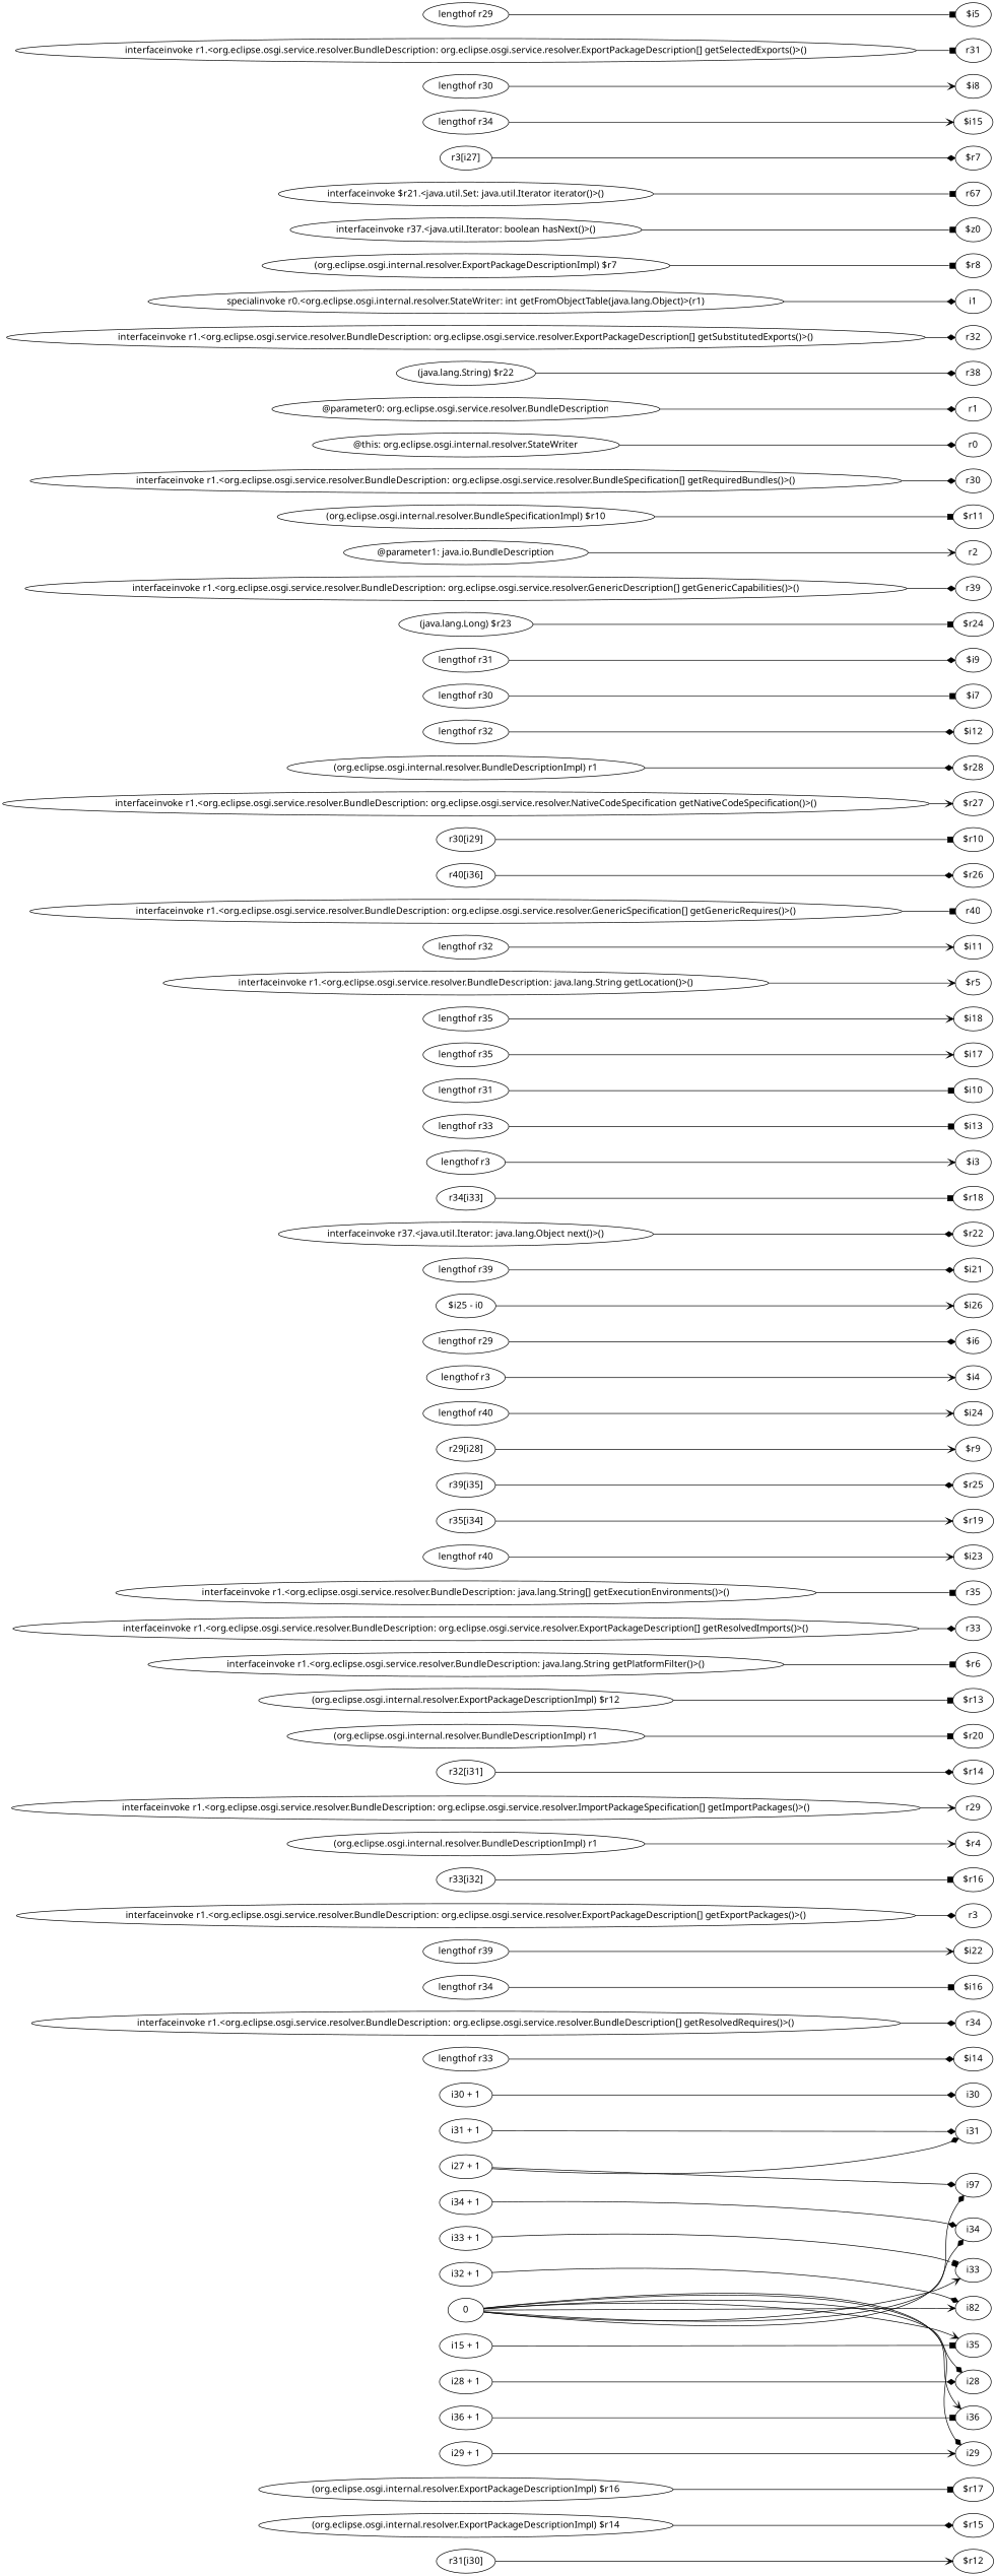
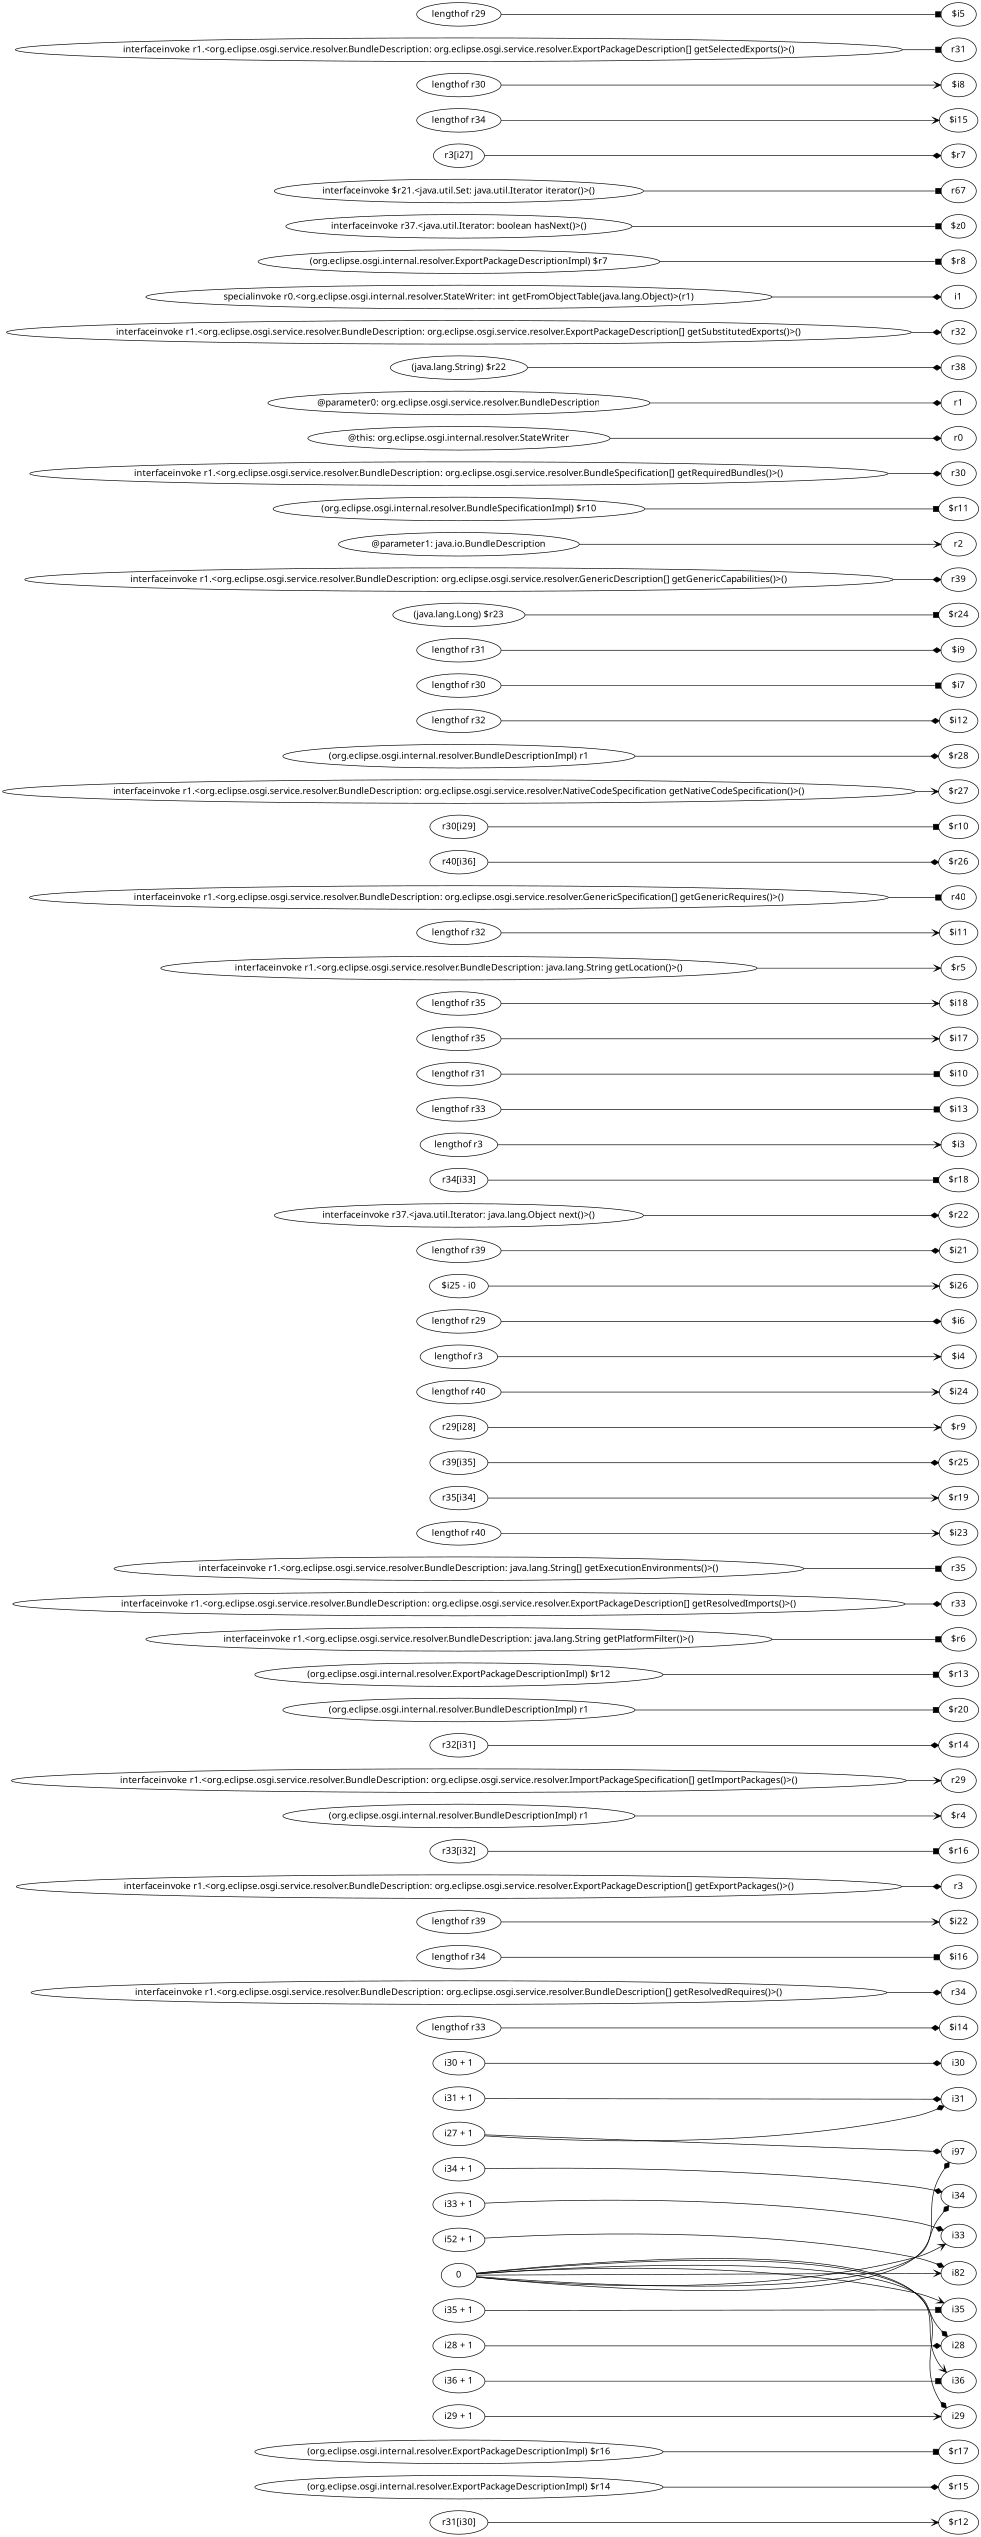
  digraph {
    fontname="Noto Sans"
    rankdir=LR
    node [fontname="Noto Sans"]
    edge [arrowhead=diamond fontname="Noto Sans"]
    n1 [label="r31[i30]"]
    n2 [label="$r12"]
    n3 [label="(org.eclipse.osgi.internal.resolver.ExportPackageDescriptionImpl) $r14"]
    n4 [label="$r15"]
    n5 [label="(org.eclipse.osgi.internal.resolver.ExportPackageDescriptionImpl) $r16"]
    n6 [label="$r17"]
    n7 [label=0]
    n8 [label=i34]
    n9 [label=i33]
    n10 [label=i82]
    n11 [label=i97]
    n12 [label=i35]
    n13 [label=i28]
    n14 [label=i36]
    n15 [label=i29]
    n16 [label=i30]
    n17 [label=i31]
    n18 [label="lengthof r33"]
    n19 [label="$i14"]
    n20 [label="interfaceinvoke r1.<org.eclipse.osgi.service.resolver.BundleDescription: org.eclipse.osgi.service.resolver.BundleDescription[] getResolvedRequires()>()"]
    n21 [label=r34]
    n22 [label="lengthof r34"]
    n23 [label="$i16"]
    n24 [label="lengthof r39"]
    n25 [label="$i22"]
    n26 [label="interfaceinvoke r1.<org.eclipse.osgi.service.resolver.BundleDescription: org.eclipse.osgi.service.resolver.ExportPackageDescription[] getExportPackages()>()"]
    n27 [label=r3]
    n28 [label="r33[i32]"]
    n29 [label="$r16"]
    n30 [label="(org.eclipse.osgi.internal.resolver.BundleDescriptionImpl) r1"]
    n31 [label="$r4"]
    n32 [label="interfaceinvoke r1.<org.eclipse.osgi.service.resolver.BundleDescription: org.eclipse.osgi.service.resolver.ImportPackageSpecification[] getImportPackages()>()"]
    n33 [label=r29]
    n34 [label="r32[i31]"]
    n35 [label="$r14"]
    n36 [label="(org.eclipse.osgi.internal.resolver.BundleDescriptionImpl) r1"]
    n37 [label="$r20"]
    n38 [label="(org.eclipse.osgi.internal.resolver.ExportPackageDescriptionImpl) $r12"]
    n39 [label="$r13"]
    n40 [label="interfaceinvoke r1.<org.eclipse.osgi.service.resolver.BundleDescription: java.lang.String getPlatformFilter()>()"]
    n41 [label="$r6"]
    n42 [label="interfaceinvoke r1.<org.eclipse.osgi.service.resolver.BundleDescription: org.eclipse.osgi.service.resolver.ExportPackageDescription[] getResolvedImports()>()"]
    n43 [label=r33]
    n44 [label="i27 + 1"]
    n45 [label="interfaceinvoke r1.<org.eclipse.osgi.service.resolver.BundleDescription: java.lang.String[] getExecutionEnvironments()>()"]
    n46 [label=r35]
    n47 [label="lengthof r40"]
    n48 [label="$i23"]
    n49 [label="r35[i34]"]
    n50 [label="$r19"]
    n51 [label="r39[i35]"]
    n52 [label="$r25"]
    n53 [label="r29[i28]"]
    n54 [label="$r9"]
    n55 [label="lengthof r40"]
    n56 [label="$i24"]
    n57 [label="lengthof r3"]
    n58 [label="$i4"]
    n59 [label="lengthof r29"]
    n60 [label="$i6"]
    n61 [label="i28 + 1"]
    n62 [label="$i25 - i0"]
    n63 [label="$i26"]
    n64 [label="lengthof r39"]
    n65 [label="$i21"]
-   n66 [label="i32 + 1"]
+   n66 [label="i52 + 1"]
    n67 [label="interfaceinvoke r37.<java.util.Iterator: java.lang.Object next()>()"]
    n68 [label="$r22"]
    n69 [label="r34[i33]"]
    n70 [label="$r18"]
    n71 [label="lengthof r3"]
    n72 [label="$i3"]
    n73 [label="lengthof r33"]
    n74 [label="$i13"]
    n75 [label="lengthof r31"]
    n76 [label="$i10"]
    n77 [label="i30 + 1"]
    n78 [label="lengthof r35"]
    n79 [label="$i17"]
    n80 [label="lengthof r35"]
    n81 [label="$i18"]
    n82 [label="interfaceinvoke r1.<org.eclipse.osgi.service.resolver.BundleDescription: java.lang.String getLocation()>()"]
    n83 [label="$r5"]
    n84 [label="lengthof r32"]
    n85 [label="$i11"]
    n86 [label="interfaceinvoke r1.<org.eclipse.osgi.service.resolver.BundleDescription: org.eclipse.osgi.service.resolver.GenericSpecification[] getGenericRequires()>()"]
    n87 [label=r40]
    n88 [label="r40[i36]"]
    n89 [label="$r26"]
    n90 [label="r30[i29]"]
    n91 [label="$r10"]
    n92 [label="i36 + 1"]
    n93 [label="interfaceinvoke r1.<org.eclipse.osgi.service.resolver.BundleDescription: org.eclipse.osgi.service.resolver.NativeCodeSpecification getNativeCodeSpecification()>()"]
    n94 [label="$r27"]
-   n95 [label="i15 + 1"]
+   n95 [label="i35 + 1"]
    n96 [label="i31 + 1"]
    n97 [label="(org.eclipse.osgi.internal.resolver.BundleDescriptionImpl) r1"]
    n98 [label="$r28"]
    n99 [label="lengthof r32"]
    n100 [label="$i12"]
    n101 [label="lengthof r30"]
    n102 [label="$i7"]
    n103 [label="lengthof r31"]
    n104 [label="$i9"]
    n105 [label="(java.lang.Long) $r23"]
    n106 [label="$r24"]
    n107 [label="interfaceinvoke r1.<org.eclipse.osgi.service.resolver.BundleDescription: org.eclipse.osgi.service.resolver.GenericDescription[] getGenericCapabilities()>()"]
    n108 [label=r39]
    n109 [label="@parameter1: java.io.BundleDescription"]
    n110 [label=r2]
    n111 [label="(org.eclipse.osgi.internal.resolver.BundleSpecificationImpl) $r10"]
    n112 [label="$r11"]
    n113 [label="interfaceinvoke r1.<org.eclipse.osgi.service.resolver.BundleDescription: org.eclipse.osgi.service.resolver.BundleSpecification[] getRequiredBundles()>()"]
    n114 [label=r30]
    n115 [label="@this: org.eclipse.osgi.internal.resolver.StateWriter"]
    n116 [label=r0]
    n117 [label="i33 + 1"]
    n118 [label="@parameter0: org.eclipse.osgi.service.resolver.BundleDescription"]
    n119 [label=r1]
    n120 [label="(java.lang.String) $r22"]
    n121 [label=r38]
    n122 [label="interfaceinvoke r1.<org.eclipse.osgi.service.resolver.BundleDescription: org.eclipse.osgi.service.resolver.ExportPackageDescription[] getSubstitutedExports()>()"]
    n123 [label=r32]
    n124 [label="specialinvoke r0.<org.eclipse.osgi.internal.resolver.StateWriter: int getFromObjectTable(java.lang.Object)>(r1)"]
    n125 [label=i1]
    n126 [label="(org.eclipse.osgi.internal.resolver.ExportPackageDescriptionImpl) $r7"]
    n127 [label="$r8"]
    n128 [label="interfaceinvoke r37.<java.util.Iterator: boolean hasNext()>()"]
    n129 [label="$z0"]
    n130 [label="interfaceinvoke $r21.<java.util.Set: java.util.Iterator iterator()>()"]
    n131 [label=r67]
    n132 [label="r3[i27]"]
    n133 [label="$r7"]
    n134 [label="lengthof r34"]
    n135 [label="$i15"]
    n136 [label="i29 + 1"]
    n137 [label="lengthof r30"]
    n138 [label="$i8"]
    n139 [label="interfaceinvoke r1.<org.eclipse.osgi.service.resolver.BundleDescription: org.eclipse.osgi.service.resolver.ExportPackageDescription[] getSelectedExports()>()"]
    n140 [label=r31]
    n141 [label="lengthof r29"]
    n142 [label="$i5"]
    n143 [label="i34 + 1"]
    n1 -> n2 [arrowhead=vee]
    n3 -> n4
    n5 -> n6 [arrowhead=box]
    n7 -> n8
    n7 -> n9 [arrowhead=vee]
    n7 -> n10 [arrowhead=vee]
    n7 -> n11
    n7 -> n12 [arrowhead=vee]
    n7 -> n13
    n7 -> n14 [arrowhead=vee]
    n7 -> n15
    n18 -> n19
    n20 -> n21
    n22 -> n23 [arrowhead=box]
    n24 -> n25 [arrowhead=vee]
    n26 -> n27
    n28 -> n29 [arrowhead=box]
    n30 -> n31 [arrowhead=vee]
    n32 -> n33 [arrowhead=vee]
    n34 -> n35
    n36 -> n37 [arrowhead=box]
    n38 -> n39 [arrowhead=box]
    n40 -> n41 [arrowhead=box]
    n42 -> n43
    n44 -> n11
    n44 -> n17
    n45 -> n46 [arrowhead=box]
    n47 -> n48 [arrowhead=vee]
    n49 -> n50 [arrowhead=vee]
    n51 -> n52
    n53 -> n54 [arrowhead=vee]
    n55 -> n56 [arrowhead=vee]
    n57 -> n58 [arrowhead=vee]
    n59 -> n60
    n61 -> n13
    n62 -> n63 [arrowhead=vee]
    n64 -> n65
    n66 -> n10
    n67 -> n68
    n69 -> n70 [arrowhead=box]
    n71 -> n72 [arrowhead=vee]
    n73 -> n74 [arrowhead=box]
    n75 -> n76 [arrowhead=box]
    n77 -> n16
    n78 -> n79 [arrowhead=vee]
    n80 -> n81 [arrowhead=vee]
    n82 -> n83 [arrowhead=vee]
    n84 -> n85 [arrowhead=vee]
    n86 -> n87 [arrowhead=box]
    n88 -> n89
    n90 -> n91 [arrowhead=box]
    n92 -> n14 [arrowhead=box]
    n93 -> n94 [arrowhead=vee]
    n95 -> n12 [arrowhead=box]
    n96 -> n17
    n97 -> n98
    n99 -> n100
    n101 -> n102 [arrowhead=box]
    n103 -> n104
    n105 -> n106 [arrowhead=box]
    n107 -> n108
    n109 -> n110 [arrowhead=vee]
    n111 -> n112 [arrowhead=box]
    n113 -> n114
    n115 -> n116
-   n117 -> n9 [arrowhead=box]
+   n117 -> n9
    n118 -> n119
    n120 -> n121
    n122 -> n123
    n124 -> n125
    n126 -> n127 [arrowhead=box]
    n128 -> n129 [arrowhead=box]
    n130 -> n131 [arrowhead=box]
    n132 -> n133
    n134 -> n135 [arrowhead=vee]
    n136 -> n15 [arrowhead=vee]
    n137 -> n138 [arrowhead=vee]
    n139 -> n140 [arrowhead=box]
    n141 -> n142 [arrowhead=box]
    n143 -> n8
  }
